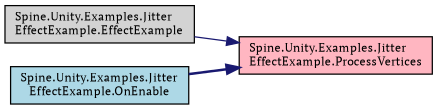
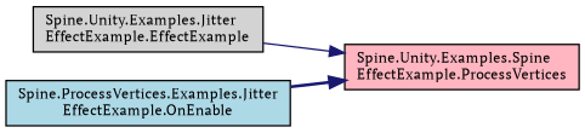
  digraph {
    fontname="PT Serif"
    rankdir=RL
    node [color=black fontname="PT Serif" fontsize=10 shape=record style=filled]
    edge [color=midnightblue dir=back fontname="PT Serif" fontsize=10 labelfontname=Helvetica labelfontsize=10]
-   n1 [fillcolor=lightpink fontcolor=black height=0.2 label="Spine.Unity.Examples.Jitter\lEffectExample.ProcessVertices" width=0.4]
+   n1 [fillcolor=lightpink fontcolor=black height=0.2 label="Spine.Unity.Examples.Spine\lEffectExample.ProcessVertices" width=0.4]
    n2 [fillcolor=lightgrey height=0.2 label="Spine.Unity.Examples.Jitter\lEffectExample.EffectExample" width=0.4]
-   n3 [fillcolor=lightblue height=0.2 label="Spine.Unity.Examples.Jitter\lEffectExample.OnEnable" width=0.4]
+   n3 [fillcolor=lightblue height=0.2 label="Spine.ProcessVertices.Examples.Jitter\lEffectExample.OnEnable" width=0.4]
    n1 -> n2 [style=solid]
    n1 -> n3 [style=bold]
  }
